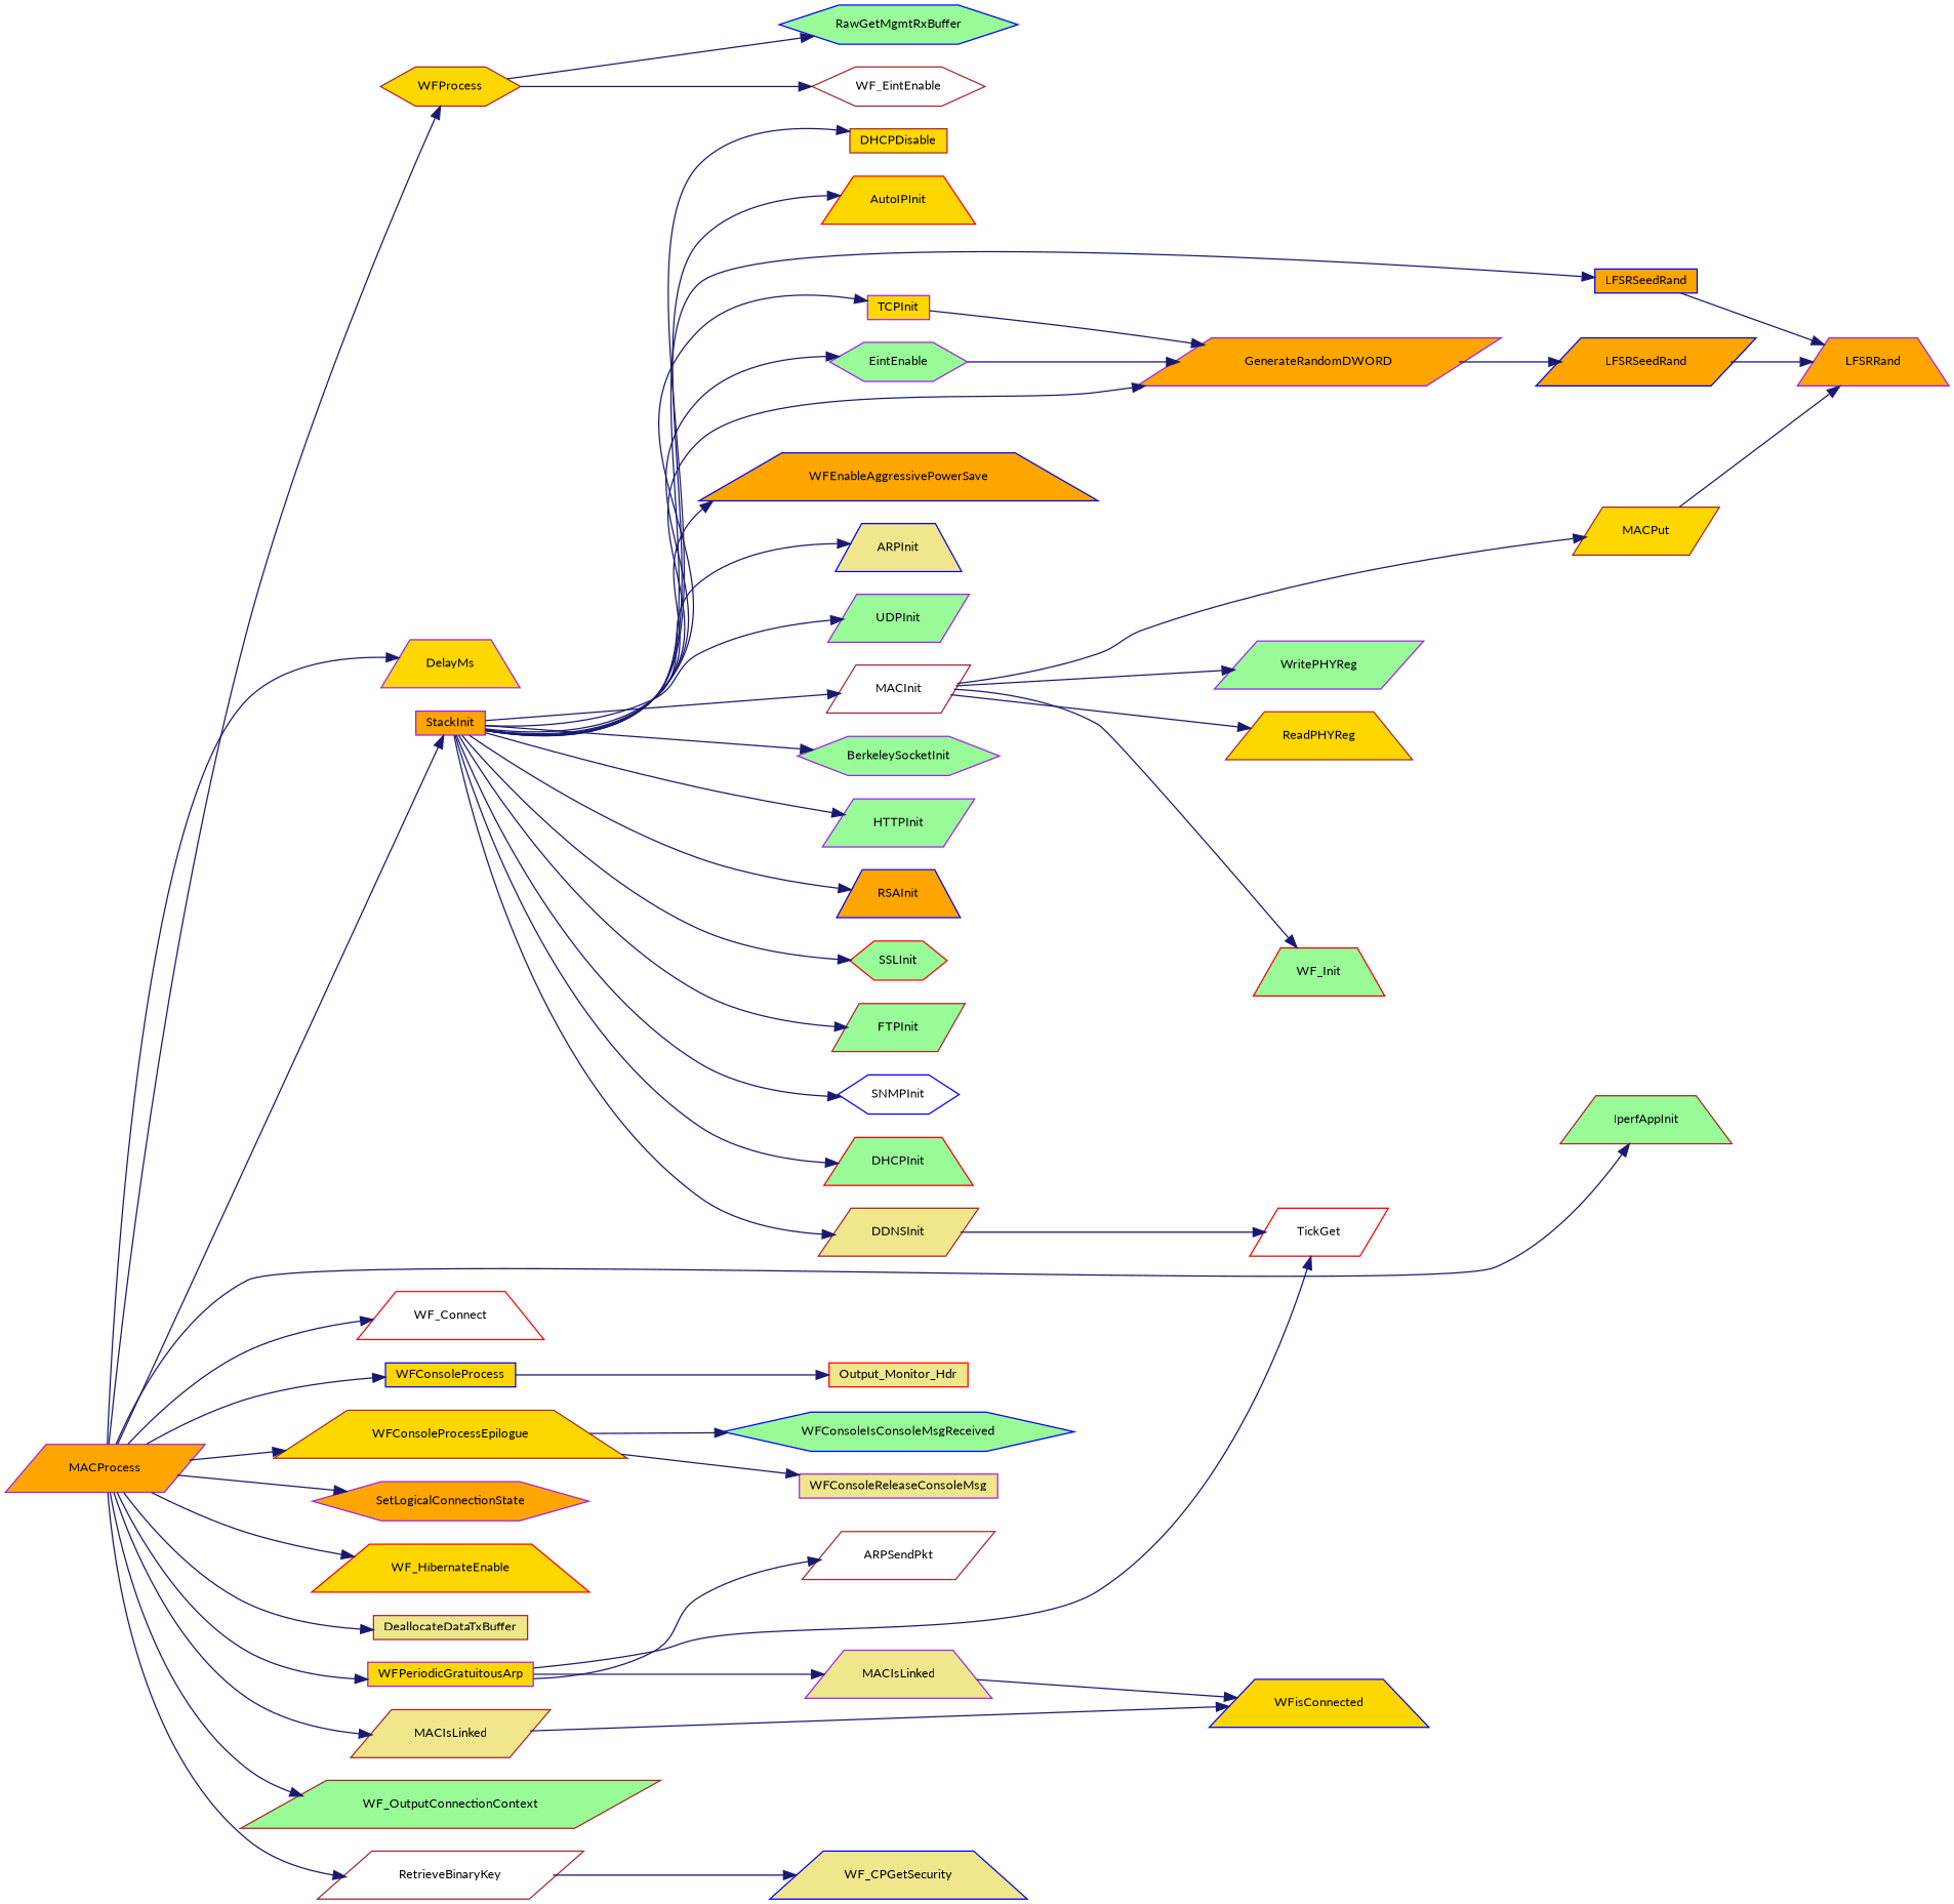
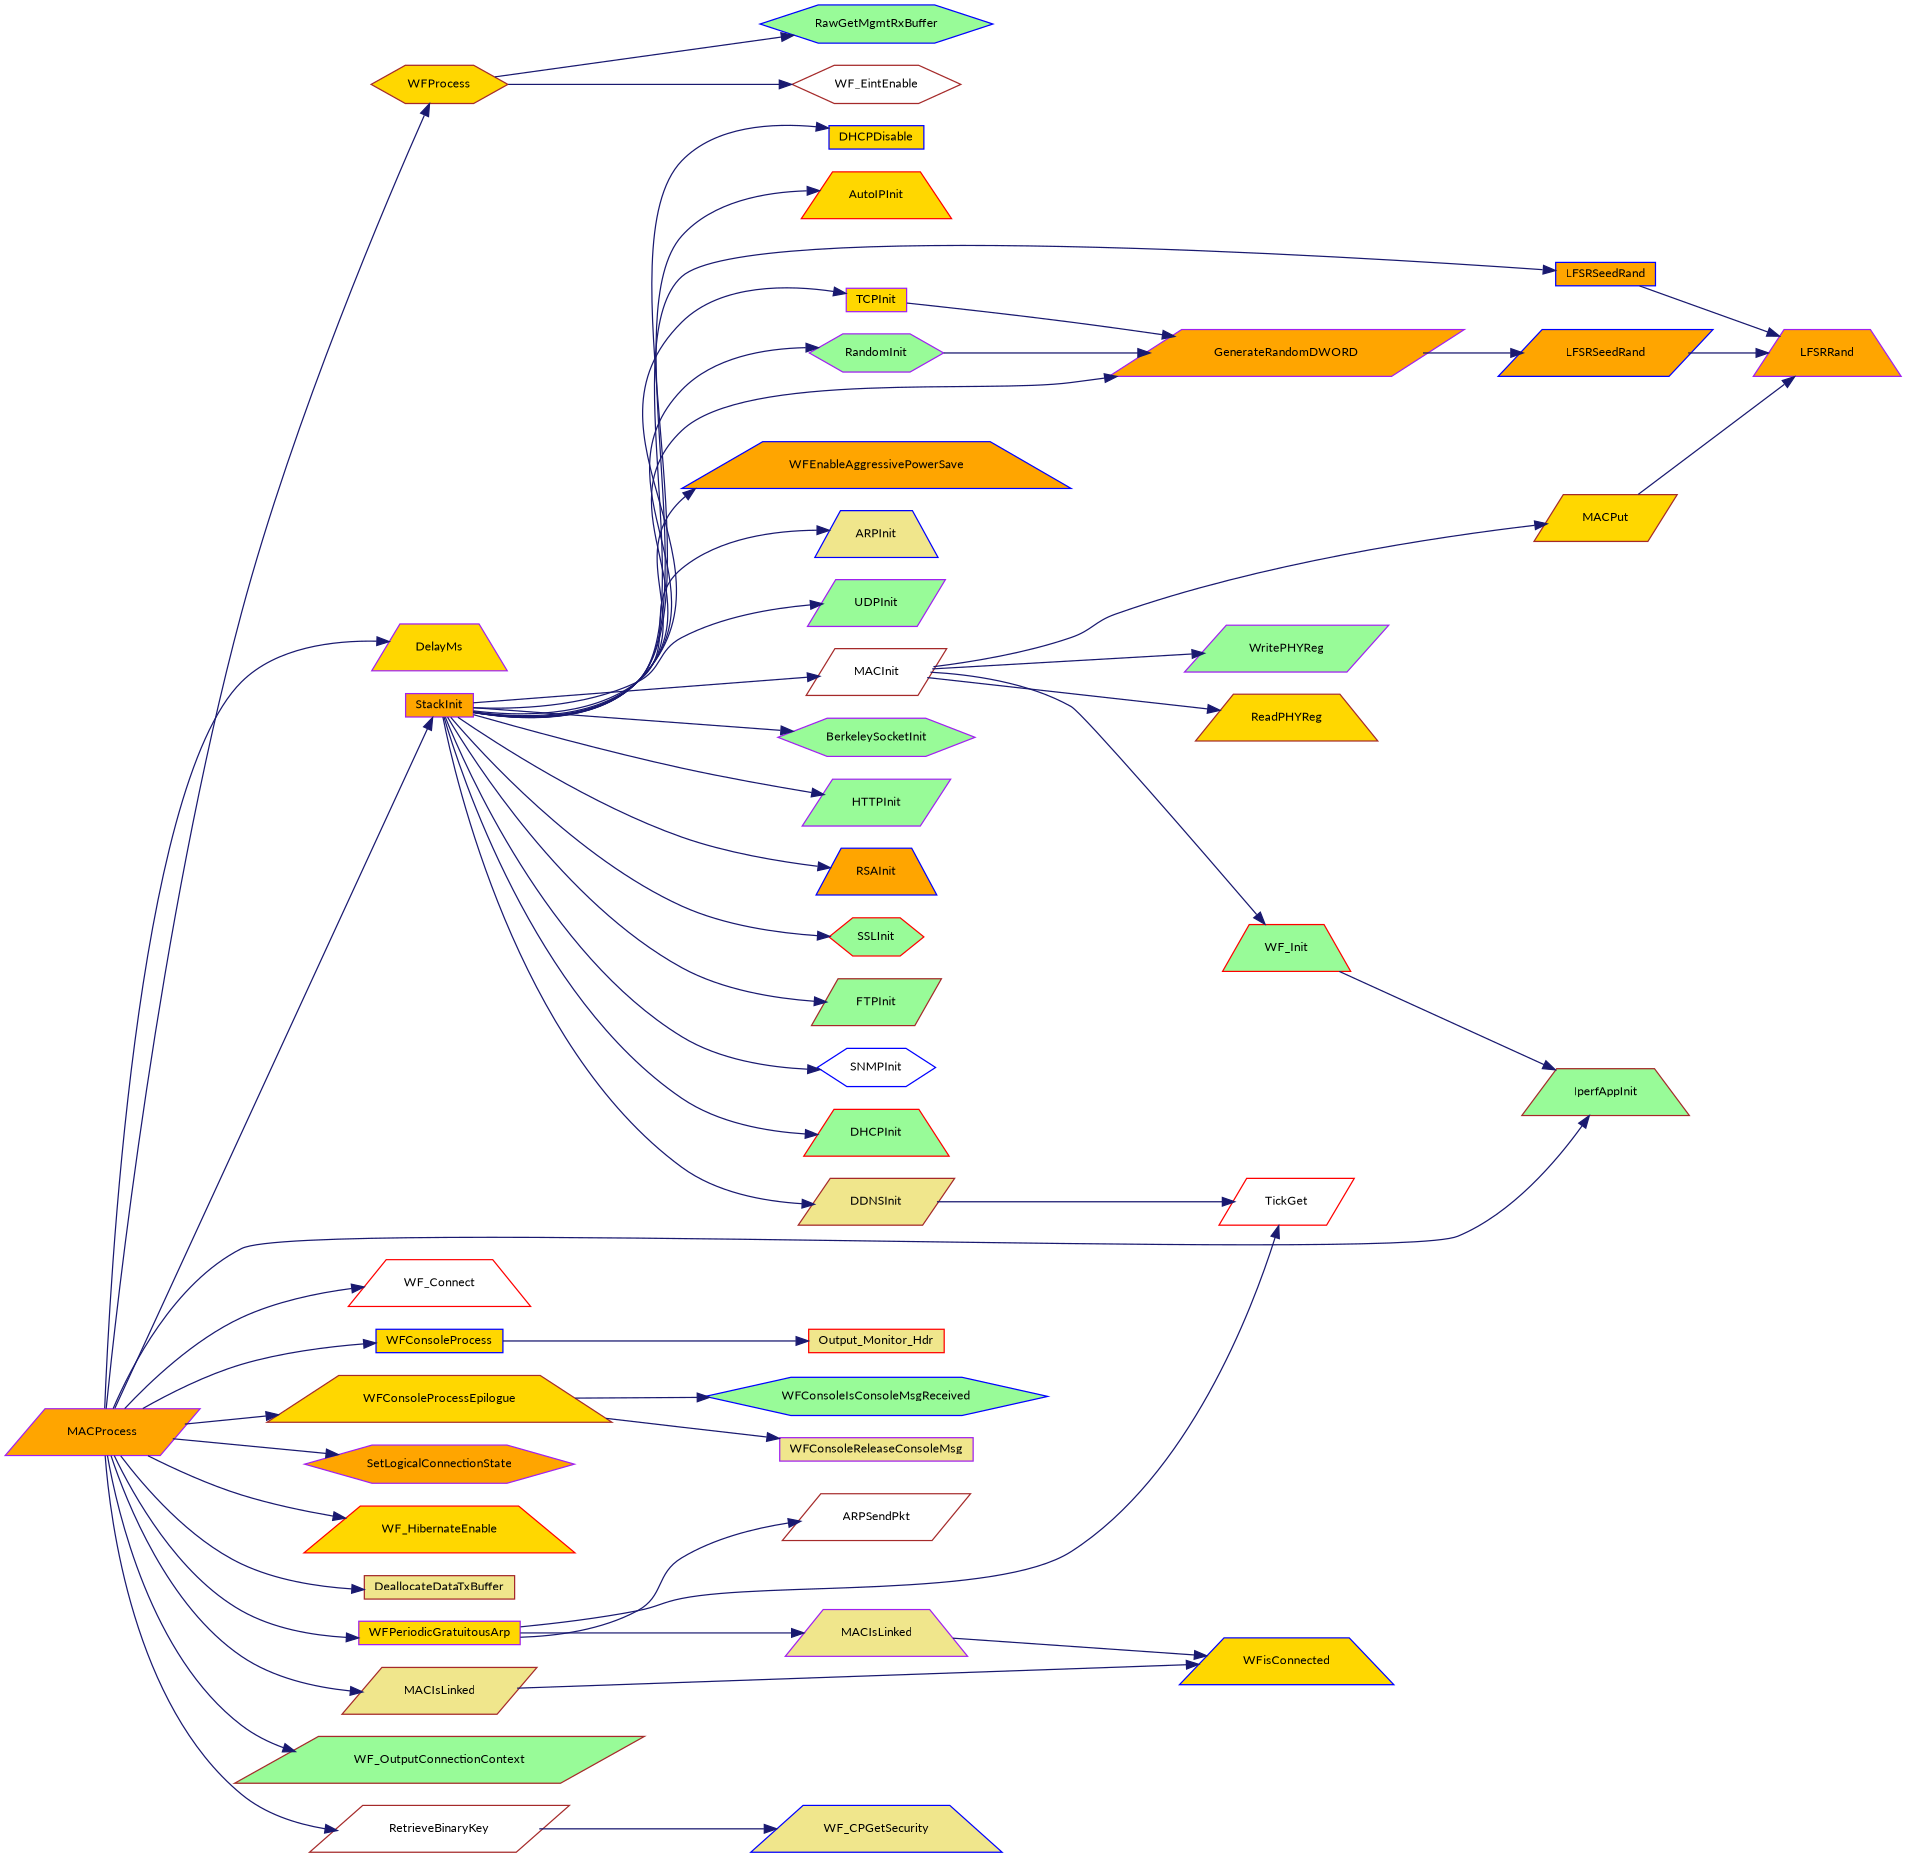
  digraph {
    fontname=Lato
    rankdir=LR
    node [color=purple fillcolor=palegreen fontname=Lato fontsize=10 shape=trapezium style=filled]
    edge [color=midnightblue fontname=Lato fontsize=10 labelfontname=Helvetica labelfontsize=10 style=solid]
    n1 [fillcolor=orange fontcolor=black height=0.2 label=MACProcess shape=parallelogram width=0.4]
    n2 [color=brown fillcolor=gold height=0.2 label=WFProcess shape=hexagon width=0.4]
    n3 [fillcolor=gold height=0.2 label=DelayMs width=0.4]
    n4 [fillcolor=orange height=0.2 label=StackInit shape=box width=0.4]
    n5 [color=brown height=0.2 label=IperfAppInit width=0.4]
    n6 [color=red fillcolor=white height=0.2 label=WF_Connect width=0.4]
    n7 [color=blue fillcolor=gold height=0.2 label=WFConsoleProcess shape=box width=0.4]
    n8 [color=brown fillcolor=gold height=0.2 label=WFConsoleProcessEpilogue width=0.4]
    n9 [fillcolor=orange height=0.2 label=SetLogicalConnectionState shape=hexagon width=0.4]
    n10 [color=red fillcolor=gold height=0.2 label=WF_HibernateEnable width=0.4]
    n11 [color=brown fillcolor=khaki height=0.2 label=DeallocateDataTxBuffer shape=box width=0.4]
    n12 [fillcolor=gold height=0.2 label=WFPeriodicGratuitousArp shape=box width=0.4]
    n13 [color=brown fillcolor=khaki height=0.2 label=MACIsLinked shape=parallelogram width=0.4]
    n14 [color=brown height=0.2 label=WF_OutputConnectionContext shape=parallelogram width=0.4]
    n15 [color=brown fillcolor=white height=0.2 label=RetrieveBinaryKey shape=parallelogram width=0.4]
    n16 [color=blue height=0.2 label=RawGetMgmtRxBuffer shape=hexagon width=0.4]
    n17 [color=brown fillcolor=white height=0.2 label=WF_EintEnable shape=hexagon width=0.4]
    n18 [color=blue fillcolor=orange height=0.2 label=LFSRSeedRand shape=box width=0.4]
    n19 [fillcolor=orange height=0.2 label=GenerateRandomDWORD shape=parallelogram width=0.4]
    n20 [color=brown fillcolor=white height=0.2 label=MACInit shape=parallelogram width=0.4]
    n21 [color=blue fillcolor=orange height=0.2 label=WFEnableAggressivePowerSave width=0.4]
    n22 [color=blue fillcolor=khaki height=0.2 label=ARPInit width=0.4]
    n23 [height=0.2 label=UDPInit shape=parallelogram width=0.4]
    n24 [fillcolor=gold height=0.2 label=TCPInit shape=box width=0.4]
    n25 [height=0.2 label=BerkeleySocketInit shape=hexagon width=0.4]
    n26 [height=0.2 label=HTTPInit shape=parallelogram width=0.4]
    n27 [color=blue fillcolor=orange height=0.2 label=RSAInit width=0.4]
    n28 [color=red height=0.2 label=SSLInit shape=hexagon width=0.4]
    n29 [color=brown height=0.2 label=FTPInit shape=parallelogram width=0.4]
    n30 [color=blue fillcolor=white height=0.2 label=SNMPInit shape=hexagon width=0.4]
    n31 [color=red height=0.2 label=DHCPInit width=0.4]
-   n32 [color=brown fillcolor=gold height=0.2 label=DHCPDisable shape=box width=0.4]
+   n32 [color=blue fillcolor=gold height=0.2 label=DHCPDisable shape=box width=0.4]
    n33 [color=red fillcolor=gold height=0.2 label=AutoIPInit width=0.4]
    n34 [color=brown fillcolor=khaki height=0.2 label=DDNSInit shape=parallelogram width=0.4]
-   n35 [height=0.2 label=EintEnable shape=hexagon width=0.4]
+   n35 [height=0.2 label=RandomInit shape=hexagon width=0.4]
    n36 [color=red fillcolor=khaki height=0.2 label=Output_Monitor_Hdr shape=box width=0.4]
    n37 [color=blue height=0.2 label=WFConsoleIsConsoleMsgReceived shape=hexagon width=0.4]
    n38 [fillcolor=khaki height=0.2 label=WFConsoleReleaseConsoleMsg shape=box width=0.4]
    n39 [color=red fillcolor=white height=0.2 label=TickGet shape=parallelogram width=0.4]
    n40 [fillcolor=khaki height=0.2 label=MACIsLinked width=0.4]
    n41 [color=brown fillcolor=white height=0.2 label=ARPSendPkt shape=parallelogram width=0.4]
    n42 [color=blue fillcolor=gold height=0.2 label=WFisConnected width=0.4]
    n43 [color=blue fillcolor=khaki height=0.2 label=WF_CPGetSecurity width=0.4]
    n44 [fillcolor=orange height=0.2 label=LFSRRand width=0.4]
    n45 [color=blue fillcolor=orange height=0.2 label=LFSRSeedRand shape=parallelogram width=0.4]
    n46 [color=brown fillcolor=gold height=0.2 label=MACPut shape=parallelogram width=0.4]
    n47 [height=0.2 label=WritePHYReg shape=parallelogram width=0.4]
    n48 [color=brown fillcolor=gold height=0.2 label=ReadPHYReg width=0.4]
    n49 [color=red height=0.2 label=WF_Init width=0.4]
    n1 -> n2
    n1 -> n3
    n1 -> n4
    n1 -> n5
    n1 -> n6
    n1 -> n7
    n1 -> n8
    n1 -> n9
    n1 -> n10
    n1 -> n11
    n1 -> n12
    n1 -> n13
    n1 -> n14
    n1 -> n15
    n2 -> n16
    n2 -> n17
    n4 -> n18
    n4 -> n19
    n4 -> n20
    n4 -> n21
    n4 -> n22
    n4 -> n23
    n4 -> n24
    n4 -> n25
    n4 -> n26
    n4 -> n27
    n4 -> n28
    n4 -> n29
    n4 -> n30
    n4 -> n31
    n4 -> n32
    n4 -> n33
    n4 -> n34
    n4 -> n35
    n7 -> n36
    n8 -> n37
    n8 -> n38
    n12 -> n39
    n12 -> n40
    n12 -> n41
    n13 -> n42
    n15 -> n43
    n18 -> n44
    n19 -> n45
    n20 -> n46
    n20 -> n47
    n20 -> n48
    n20 -> n49
    n24 -> n19
    n34 -> n39
    n35 -> n19
    n40 -> n42
    n45 -> n44
    n46 -> n44
+   n49 -> n5
  }
